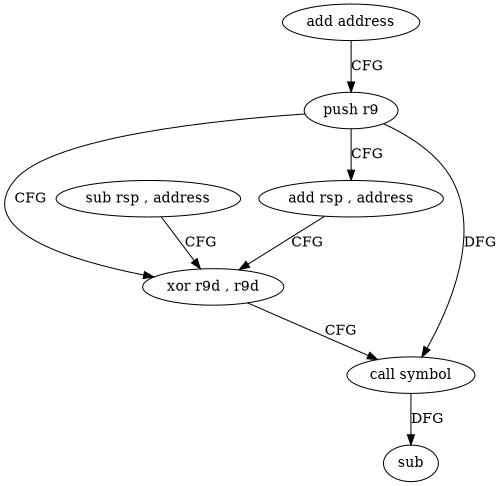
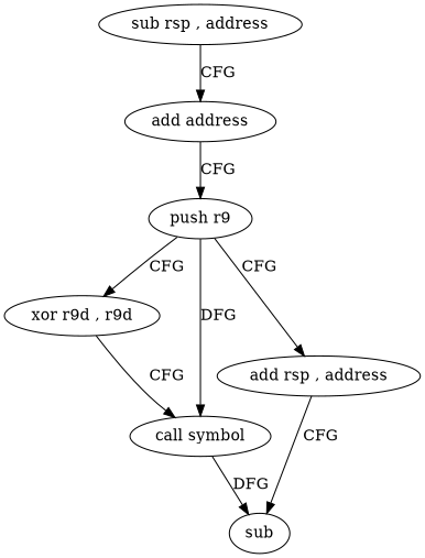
  digraph {
    n1 [label="sub rsp , address"]
    n2 [label="add address"]
    n3 [label="push r9"]
    n4 [label="xor r9d , r9d"]
    n5 [label="call symbol"]
    n6 [label="add rsp , address"]
    n7 [label=sub]
-   n1 -> n4 [label=CFG]
+   n1 -> n2 [label=CFG]
    n2 -> n3 [label=CFG]
    n3 -> n4 [label=CFG]
    n3 -> n5 [label=DFG]
    n3 -> n6 [label=CFG]
    n4 -> n5 [label=CFG]
    n5 -> n7 [label=DFG]
-   n6 -> n4 [label=CFG]
+   n6 -> n7 [label=CFG]
  }
